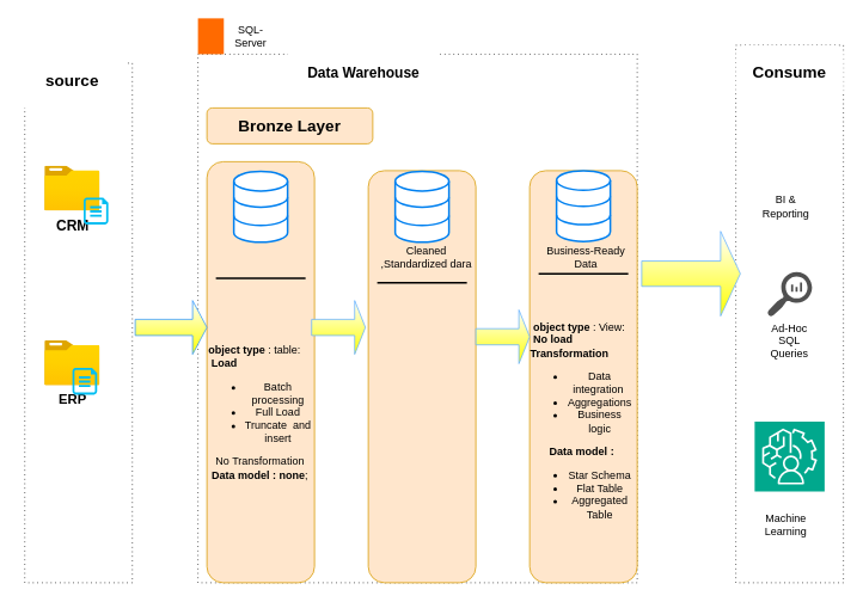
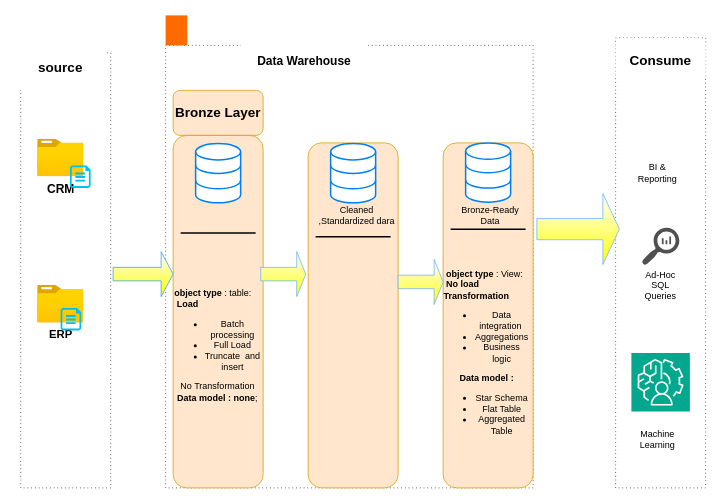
  <mxCell id="0" />
  <mxCell id="1" parent="0" />
  <mxCell id="2" value="" style="rounded=0;whiteSpace=wrap;html=1;dashed=1;dashPattern=1 4;" vertex="1" parent="1"><mxGeometry x="26.81" y="70" width="120" height="580" as="geometry" /></mxCell>
  <mxCell id="3" value="&lt;font&gt;source&lt;/font&gt;" style="rounded=1;whiteSpace=wrap;html=1;strokeColor=none;fontSize=18;fontStyle=1" vertex="1" parent="1"><mxGeometry x="20" y="60" width="120" height="60" as="geometry" /></mxCell>
  <mxCell id="4" value="" style="rounded=0;whiteSpace=wrap;html=1;dashed=1;dashPattern=1 4;glass=0;shadow=0;" vertex="1" parent="1"><mxGeometry x="220" y="60" width="490" height="590" as="geometry" /></mxCell>
  <mxCell id="5" value="" style="rounded=0;whiteSpace=wrap;html=1;dashed=1;dashPattern=1 4;" vertex="1" parent="1"><mxGeometry x="820" y="50" width="120" height="600" as="geometry" /></mxCell>
  <mxCell id="6" value="&lt;font style=&quot;font-size: 16px;&quot;&gt;Data Warehouse&lt;/font&gt;" style="rounded=1;whiteSpace=wrap;html=1;strokeColor=none;fontStyle=1" vertex="1" parent="1"><mxGeometry x="320" y="50" width="170" height="60" as="geometry" /></mxCell>
  <mxCell id="7" value="&lt;font style=&quot;font-size: 18px;&quot;&gt;Consume&lt;/font&gt;" style="rounded=1;whiteSpace=wrap;html=1;strokeColor=none;fontStyle=1" vertex="1" parent="1"><mxGeometry x="820" y="50" width="120" height="60" as="geometry" /></mxCell>
- <mxCell id="8" value="&lt;font style=&quot;font-size: 18px;&quot;&gt;&lt;b style=&quot;&quot;&gt;Bronze Layer&lt;/b&gt;&lt;/font&gt;" style="rounded=1;whiteSpace=wrap;html=1;fillColor=#ffe6cc;strokeColor=#d79b00;" vertex="1" parent="1"><mxGeometry x="230" y="120" width="185" height="40" as="geometry" /></mxCell>
+ <mxCell id="8" value="&lt;font style=&quot;font-size: 18px;&quot;&gt;&lt;b style=&quot;&quot;&gt;Bronze Layer&lt;/b&gt;&lt;/font&gt;" style="rounded=1;whiteSpace=wrap;html=1;fillColor=#ffe6cc;strokeColor=#d79b00;" vertex="1" parent="1"><mxGeometry x="230" y="120" width="120" height="60" as="geometry" /></mxCell>
  <mxCell id="9" value="" style="rounded=1;whiteSpace=wrap;html=1;fillColor=#ffe6cc;strokeColor=#d79b00;" vertex="1" parent="1"><mxGeometry x="230" y="180" width="120" height="470" as="geometry" /></mxCell>
  <mxCell id="10" value="" style="rounded=1;whiteSpace=wrap;html=1;fillColor=#ffe6cc;strokeColor=#d79b00;" vertex="1" parent="1"><mxGeometry x="410" y="190" width="120" height="460" as="geometry" /></mxCell>
  <mxCell id="11" value="&lt;font style=&quot;font-size: 16px;&quot;&gt;&lt;b&gt;CRM&lt;/b&gt;&lt;/font&gt;" style="image;aspect=fixed;html=1;points=[];align=center;fontSize=12;image=img/lib/azure2/general/Folder_Blank.svg;" vertex="1" parent="1"><mxGeometry x="49.19" y="185" width="61.61" height="50" as="geometry" /></mxCell>
  <mxCell id="12" value="" style="verticalLabelPosition=bottom;html=1;verticalAlign=top;align=center;strokeColor=none;fillColor=#00BEF2;shape=mxgraph.azure.cloud_services_configuration_file;pointerEvents=1;" vertex="1" parent="1"><mxGeometry x="92.5" y="220" width="27.5" height="30" as="geometry" /></mxCell>
  <mxCell id="13" value="&lt;b&gt;&lt;font style=&quot;font-size: 15px;&quot;&gt;ERP&lt;/font&gt;&lt;/b&gt;" style="image;aspect=fixed;html=1;points=[];align=center;fontSize=12;image=img/lib/azure2/general/Folder_Blank.svg;" vertex="1" parent="1"><mxGeometry x="49.19" y="380" width="61.61" height="50" as="geometry" /></mxCell>
  <mxCell id="14" value="" style="verticalLabelPosition=bottom;html=1;verticalAlign=top;align=center;strokeColor=none;fillColor=#00BEF2;shape=mxgraph.azure.cloud_services_configuration_file;pointerEvents=1;" vertex="1" parent="1"><mxGeometry x="80" y="410" width="27.5" height="30" as="geometry" /></mxCell>
  <mxCell id="15" value="" style="html=1;verticalLabelPosition=bottom;align=center;labelBackgroundColor=#ffffff;verticalAlign=top;strokeWidth=2;strokeColor=#0080F0;shadow=0;dashed=0;shape=mxgraph.ios7.icons.data;" vertex="1" parent="1"><mxGeometry x="260" y="190.9" width="60" height="79.1" as="geometry" /></mxCell>
  <mxCell id="16" value="" style="rounded=1;whiteSpace=wrap;html=1;fillColor=#ffe6cc;strokeColor=#d79b00;" vertex="1" parent="1"><mxGeometry x="590" y="190" width="120" height="460" as="geometry" /></mxCell>
  <mxCell id="17" value="" style="html=1;verticalLabelPosition=bottom;align=center;labelBackgroundColor=#ffffff;verticalAlign=top;strokeWidth=2;strokeColor=#0080F0;shadow=0;dashed=0;shape=mxgraph.ios7.icons.data;" vertex="1" parent="1"><mxGeometry x="440" y="190.9" width="60" height="79.1" as="geometry" /></mxCell>
  <mxCell id="18" value="" style="html=1;verticalLabelPosition=bottom;align=center;labelBackgroundColor=#ffffff;verticalAlign=top;strokeWidth=2;strokeColor=#0080F0;shadow=0;dashed=0;shape=mxgraph.ios7.icons.data;" vertex="1" parent="1"><mxGeometry x="620" y="190" width="60" height="79.1" as="geometry" /></mxCell>
  <mxCell id="19" value="Cleaned ,Standardized dara" style="text;html=1;align=center;verticalAlign=middle;whiteSpace=wrap;rounded=0;" vertex="1" parent="1"><mxGeometry x="420" y="270" width="110" height="34.55" as="geometry" /></mxCell>
- <mxCell id="20" value="Business-Ready Data" style="text;html=1;align=center;verticalAlign=middle;whiteSpace=wrap;rounded=0;fontStyle=0" vertex="1" parent="1"><mxGeometry x="603.4" y="272.27" width="100" height="30" as="geometry" /></mxCell>
+ <mxCell id="20" value="Bronze-Ready Data" style="text;html=1;align=center;verticalAlign=middle;whiteSpace=wrap;rounded=0;fontStyle=0" vertex="1" parent="1"><mxGeometry x="603.4" y="272.27" width="100" height="30" as="geometry" /></mxCell>
  <mxCell id="21" value="" style="shape=singleArrow;whiteSpace=wrap;html=1;strokeColor=#66B2FF;gradientColor=#FFFF00;" vertex="1" parent="1"><mxGeometry x="715" y="257.72" width="110" height="94.55" as="geometry" /></mxCell>
  <mxCell id="22" value="" style="shape=singleArrow;whiteSpace=wrap;html=1;strokeColor=#3399FF;gradientColor=#FFFF00;" vertex="1" parent="1"><mxGeometry x="150" y="335" width="80" height="60" as="geometry" /></mxCell>
  <mxCell id="23" value="" style="shape=singleArrow;whiteSpace=wrap;html=1;labelBackgroundColor=#66B2FF;strokeColor=#66B2FF;gradientColor=#FFFF00;" vertex="1" parent="1"><mxGeometry x="346.81" y="335" width="60" height="60" as="geometry" /></mxCell>
  <mxCell id="24" value="" style="line;strokeWidth=2;html=1;" vertex="1" parent="1"><mxGeometry x="240" y="305" width="100" height="10" as="geometry" /></mxCell>
  <mxCell id="25" value="" style="line;strokeWidth=2;html=1;" vertex="1" parent="1"><mxGeometry x="420" y="310" width="100" height="10" as="geometry" /></mxCell>
  <mxCell id="26" value="" style="line;strokeWidth=2;html=1;" vertex="1" parent="1"><mxGeometry x="600" y="300" width="100" height="10" as="geometry" /></mxCell>
  <mxCell id="27" value="&lt;div style=&quot;text-align: left;&quot;&gt;&lt;b style=&quot;background-color: transparent; color: light-dark(rgb(0, 0, 0), rgb(255, 255, 255));&quot;&gt;object type&lt;/b&gt;&lt;span style=&quot;background-color: transparent; color: light-dark(rgb(0, 0, 0), rgb(255, 255, 255));&quot;&gt; : table:&lt;/span&gt;&lt;/div&gt;&lt;div style=&quot;text-align: left;&quot;&gt;&lt;span style=&quot;background-color: transparent; color: light-dark(rgb(0, 0, 0), rgb(255, 255, 255));&quot;&gt;&lt;b&gt;&amp;nbsp;Load&lt;/b&gt;&amp;nbsp;&lt;/span&gt;&lt;/div&gt;&lt;div&gt;&lt;ul&gt;&lt;li&gt;Batch processing&lt;/li&gt;&lt;li&gt;Full Load&lt;/li&gt;&lt;li&gt;Truncate&amp;nbsp; and insert&lt;/li&gt;&lt;/ul&gt;No Transformation&lt;/div&gt;&lt;div&gt;&lt;b&gt;Data model : none&lt;/b&gt;;&lt;/div&gt;" style="text;html=1;align=center;verticalAlign=middle;whiteSpace=wrap;rounded=0;" vertex="1" parent="1"><mxGeometry x="231" y="320" width="116.81" height="280" as="geometry" /></mxCell>
  <mxCell id="28" value="" style="shape=singleArrow;whiteSpace=wrap;html=1;strokeColor=#66B2FF;gradientColor=#FFFF00;" vertex="1" parent="1"><mxGeometry x="530" y="345.45" width="60" height="60" as="geometry" /></mxCell>
  <mxCell id="29" value="&lt;div style=&quot;text-align: left;&quot;&gt;&lt;b style=&quot;background-color: transparent; color: light-dark(rgb(0, 0, 0), rgb(255, 255, 255));&quot;&gt;&amp;nbsp;object type&lt;/b&gt;&lt;span style=&quot;background-color: transparent; color: light-dark(rgb(0, 0, 0), rgb(255, 255, 255));&quot;&gt; : View:&lt;/span&gt;&lt;/div&gt;&lt;div&gt;&lt;div style=&quot;text-align: left;&quot;&gt;&lt;span style=&quot;background-color: transparent; color: light-dark(rgb(0, 0, 0), rgb(255, 255, 255));&quot;&gt;&lt;b&gt;&amp;nbsp;No load&lt;/b&gt;&amp;nbsp;&lt;/span&gt;&lt;/div&gt;&lt;div style=&quot;text-align: left;&quot;&gt;&lt;span style=&quot;background-color: transparent; color: light-dark(rgb(0, 0, 0), rgb(255, 255, 255));&quot;&gt;&lt;b&gt;Transformation&lt;/b&gt;&lt;/span&gt;&lt;/div&gt;&lt;div&gt;&lt;ul&gt;&lt;li&gt;&lt;span style=&quot;background-color: transparent; color: light-dark(rgb(0, 0, 0), rgb(255, 255, 255));&quot;&gt;Data integration&amp;nbsp;&lt;/span&gt;&lt;/li&gt;&lt;li&gt;Aggregations&lt;/li&gt;&lt;li&gt;Business logic&lt;/li&gt;&lt;/ul&gt;&lt;/div&gt;&lt;div&gt;&lt;b&gt;Data model :&lt;/b&gt;&lt;/div&gt;&lt;/div&gt;&lt;div&gt;&lt;ul&gt;&lt;li&gt;Star Schema&lt;/li&gt;&lt;li&gt;Flat Table&lt;/li&gt;&lt;li&gt;Aggregated Table&lt;/li&gt;&lt;/ul&gt;&lt;/div&gt;" style="text;html=1;align=center;verticalAlign=middle;whiteSpace=wrap;rounded=0;" vertex="1" parent="1"><mxGeometry x="590" y="315" width="116.81" height="320" as="geometry" /></mxCell>
  <mxCell id="30" value="" style="image;aspect=fixed;html=1;points=[];align=center;fontSize=12;image=img/lib/azure2/power_platform/PowerBI.svg;" vertex="1" parent="1"><mxGeometry x="854.5" y="125" width="51" height="68" as="geometry" /></mxCell>
  <mxCell id="31" value="" style="sketch=0;pointerEvents=1;shadow=0;dashed=0;html=1;strokeColor=none;labelPosition=center;verticalLabelPosition=bottom;verticalAlign=top;align=center;fillColor=#505050;shape=mxgraph.mscae.oms.log_search" vertex="1" parent="1"><mxGeometry x="855" y="303" width="50" height="50" as="geometry" /></mxCell>
  <mxCell id="32" value="" style="sketch=0;points=[[0,0,0],[0.25,0,0],[0.5,0,0],[0.75,0,0],[1,0,0],[0,1,0],[0.25,1,0],[0.5,1,0],[0.75,1,0],[1,1,0],[0,0.25,0],[0,0.5,0],[0,0.75,0],[1,0.25,0],[1,0.5,0],[1,0.75,0]];outlineConnect=0;fontColor=#232F3E;fillColor=#01A88D;strokeColor=#ffffff;dashed=0;verticalLabelPosition=bottom;verticalAlign=top;align=center;html=1;fontSize=12;fontStyle=0;aspect=fixed;shape=mxgraph.aws4.resourceIcon;resIcon=mxgraph.aws4.augmented_ai;" vertex="1" parent="1"><mxGeometry x="841" y="470" width="78" height="78" as="geometry" /></mxCell>
  <mxCell id="33" value="BI &amp;amp; Reporting" style="text;html=1;align=center;verticalAlign=middle;whiteSpace=wrap;rounded=0;" vertex="1" parent="1"><mxGeometry x="845.5" y="214.55" width="60" height="30" as="geometry" /></mxCell>
  <mxCell id="34" value="Ad-Hoc&lt;div&gt;SQL Queries&lt;/div&gt;" style="text;html=1;align=center;verticalAlign=middle;whiteSpace=wrap;rounded=0;" vertex="1" parent="1"><mxGeometry x="850" y="365" width="60" height="30" as="geometry" /></mxCell>
  <mxCell id="35" value="Machine Learning" style="text;html=1;align=center;verticalAlign=middle;whiteSpace=wrap;rounded=0;" vertex="1" parent="1"><mxGeometry x="845.5" y="570" width="60" height="30" as="geometry" /></mxCell>
  <mxCell id="36" value="" style="points=[];aspect=fixed;html=1;align=center;shadow=0;dashed=0;fillColor=#FF6A00;strokeColor=none;shape=mxgraph.alibaba_cloud.sqlserver;" vertex="1" parent="1"><mxGeometry x="220" y="20" width="28.85" height="40" as="geometry" /></mxCell>
- <mxCell id="37" value="SQL-Server" style="text;html=1;align=center;verticalAlign=middle;whiteSpace=wrap;rounded=0;" vertex="1" parent="1"><mxGeometry x="248.85" y="25" width="60" height="30" as="geometry" /></mxCell>
